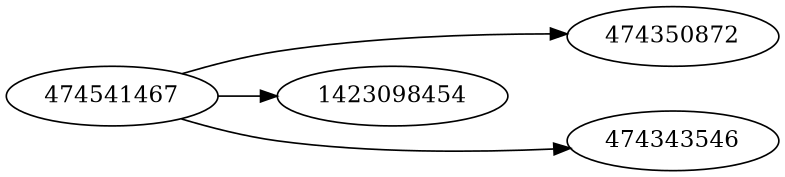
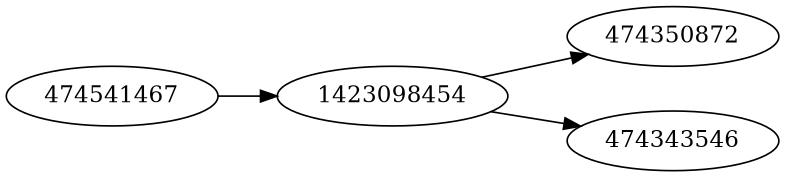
  strict digraph {
    rankdir=LR
    n1 [label=474541467]
    1423098454
    474350872
    474343546
    n1 -> 1423098454
-   n1 -> 474350872
-   n1 -> 474343546
+   1423098454 -> 474350872
+   1423098454 -> 474343546
  }
